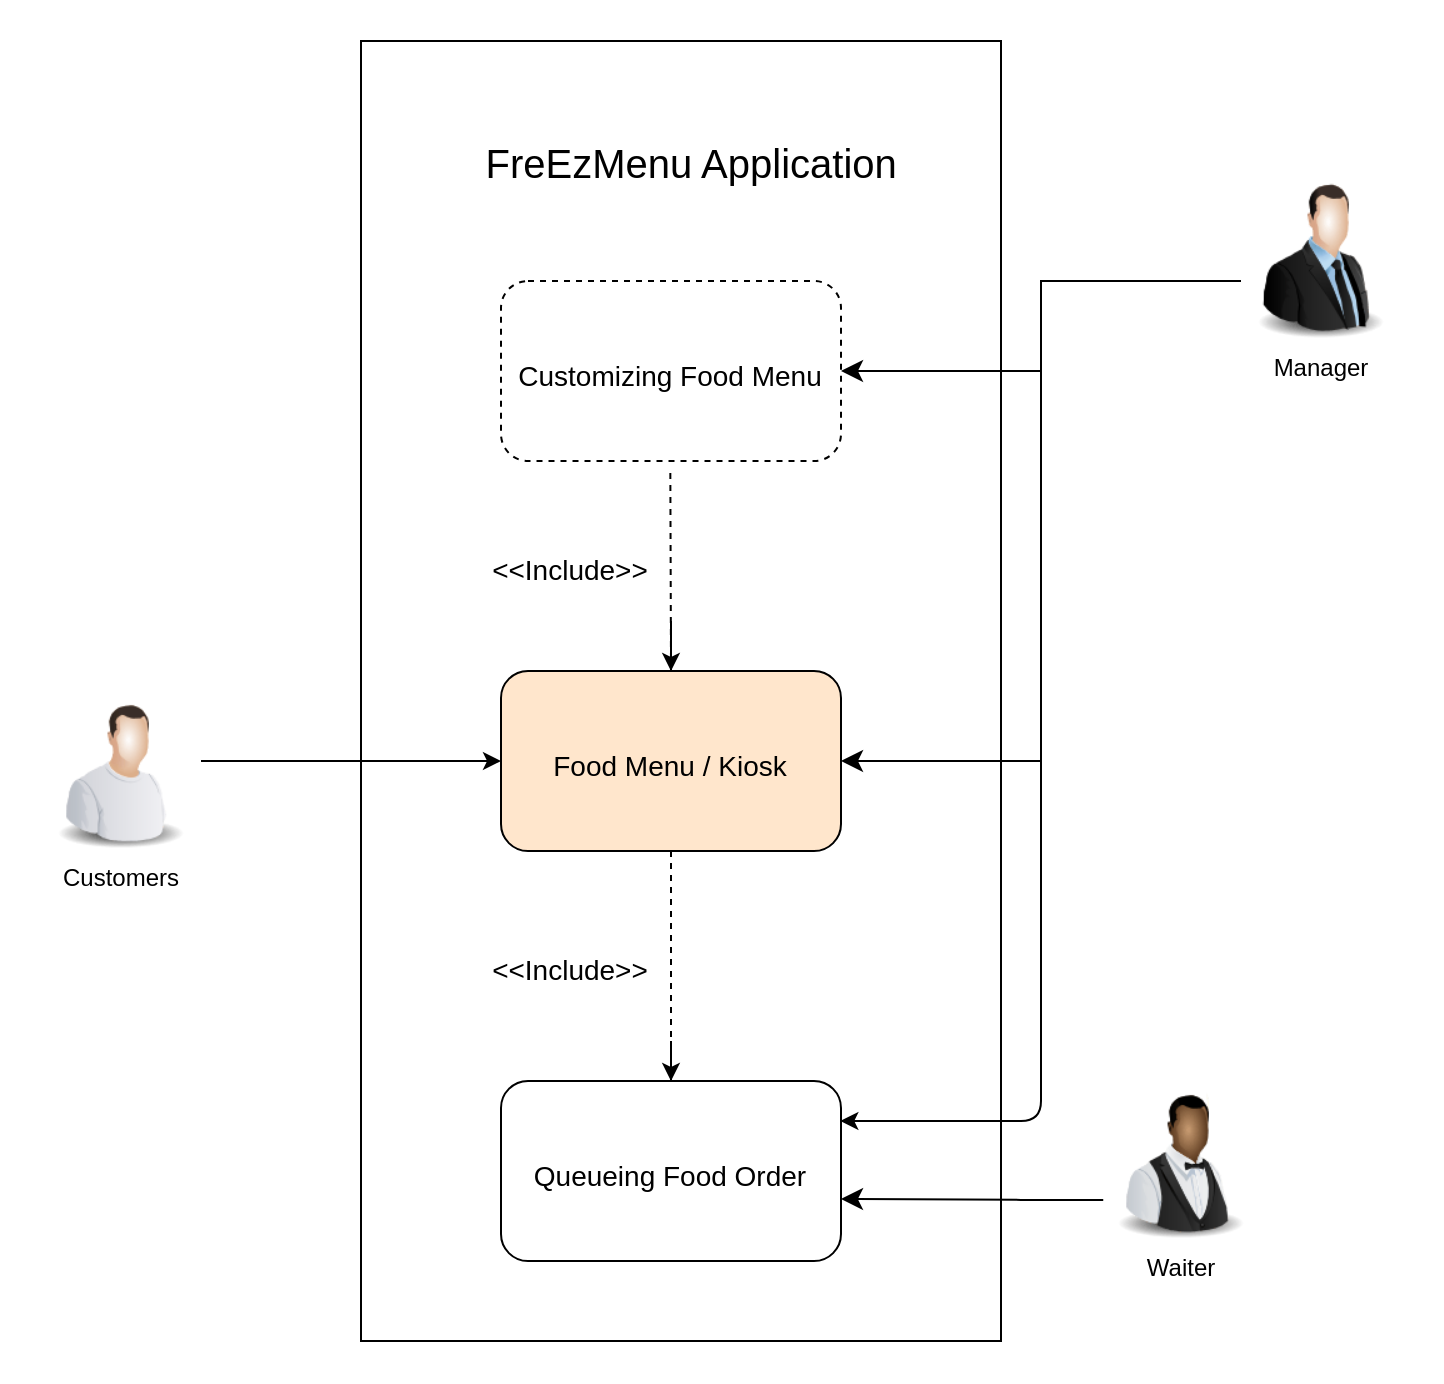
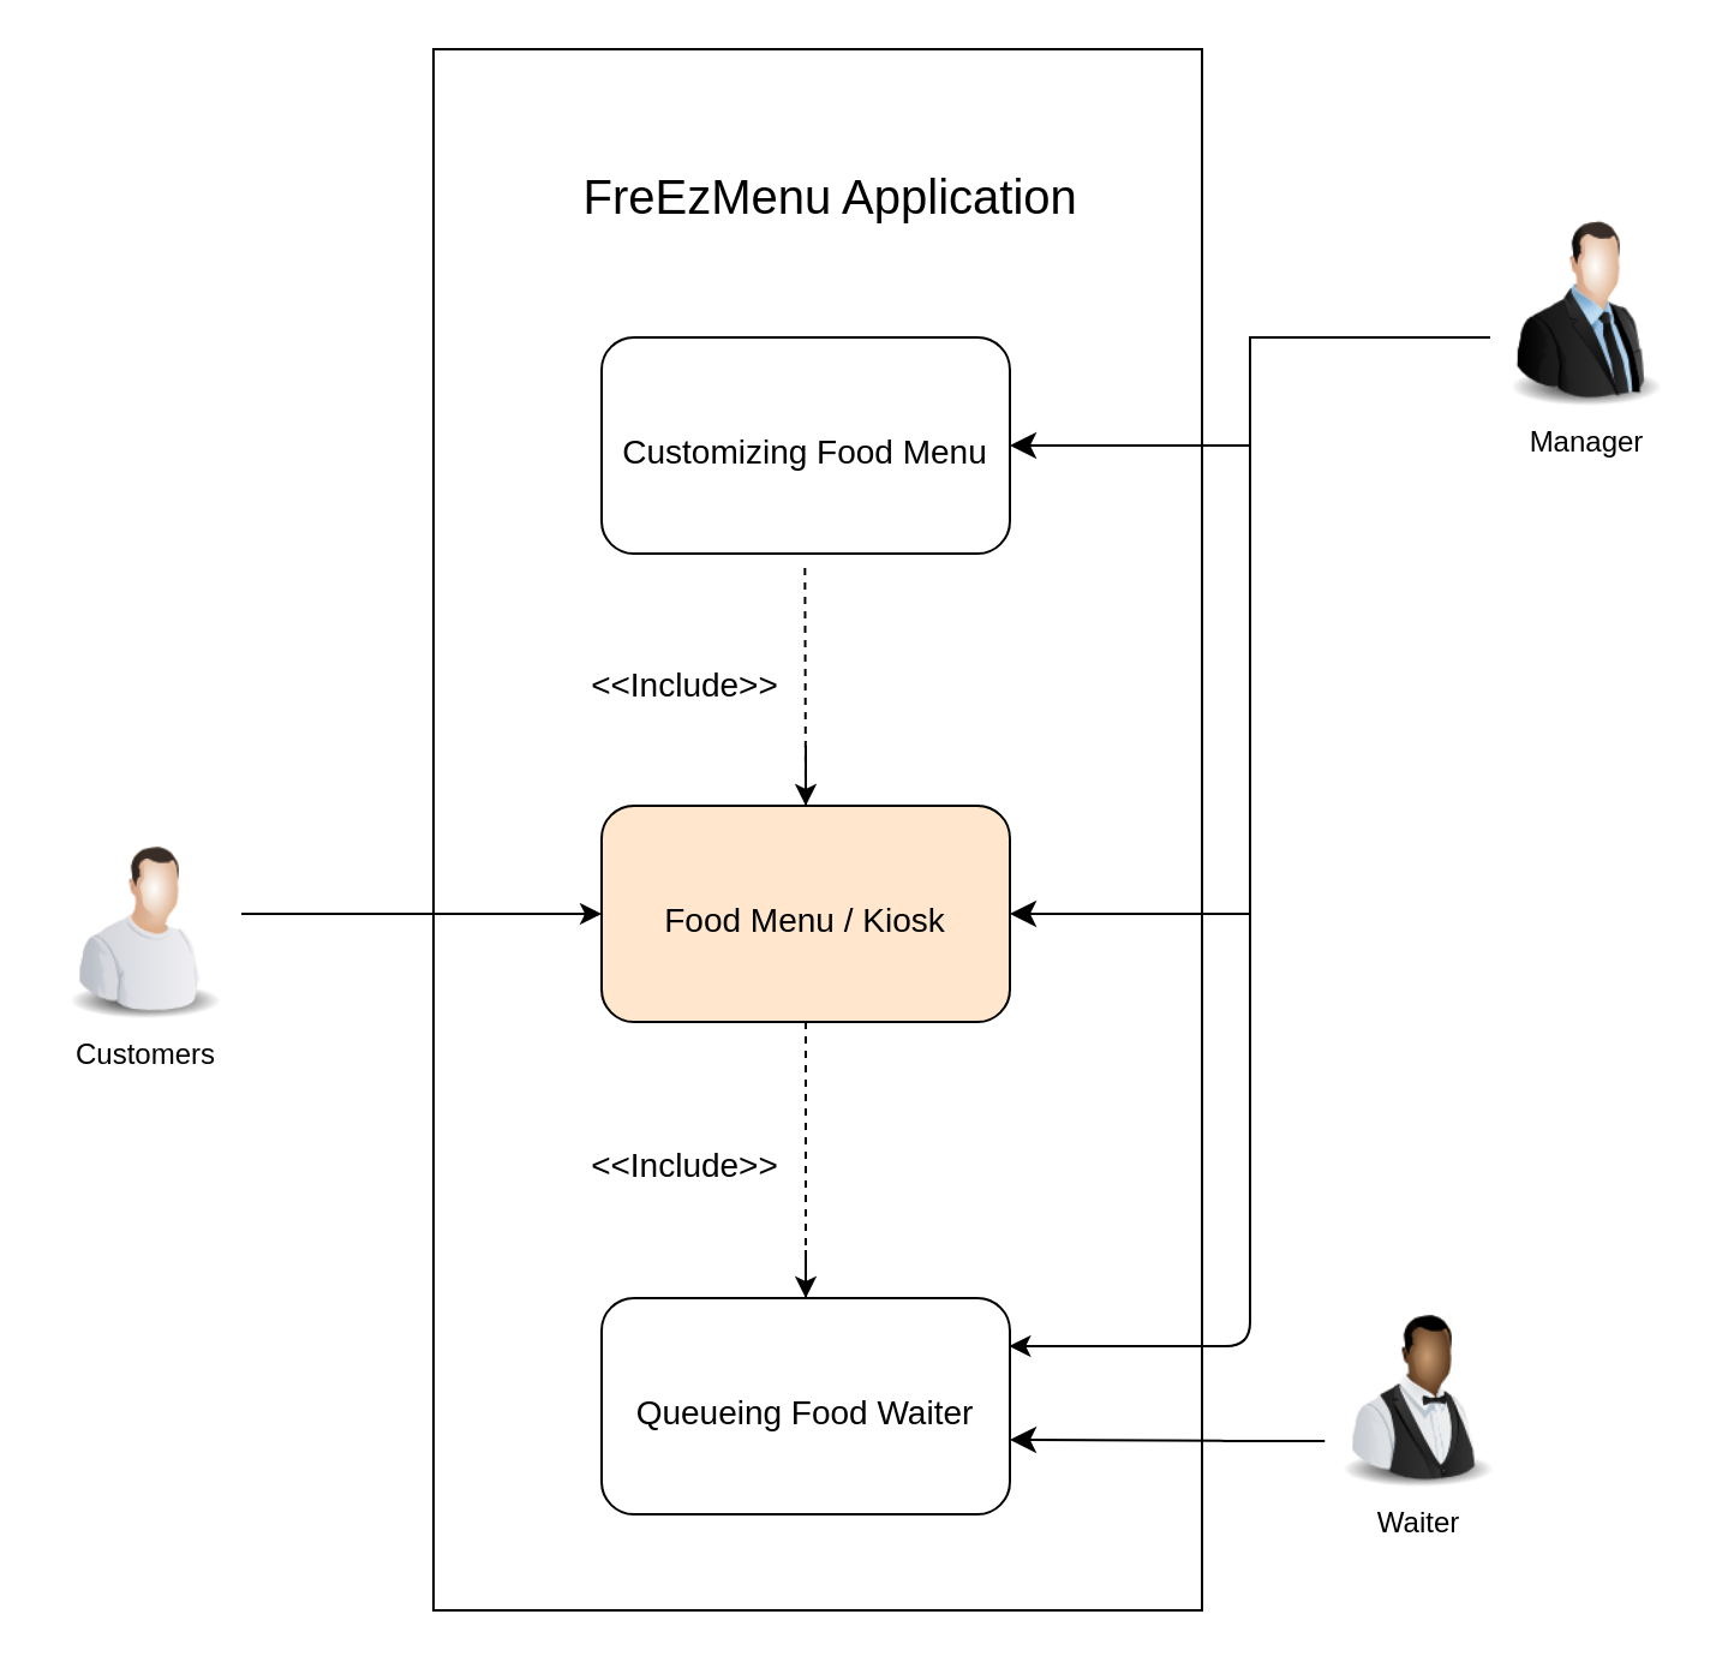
  <mxCell id="0" />
  <mxCell id="1" parent="0" />
  <mxCell id="2" value="&lt;p style=&quot;line-height: 120%; font-size: 20px;&quot;&gt;&amp;nbsp; FreEzMenu Application&lt;/p&gt;&lt;p style=&quot;line-height: 120%; font-size: 20px;&quot;&gt;&lt;br&gt;&lt;/p&gt;&lt;p style=&quot;line-height: 120%; font-size: 20px;&quot;&gt;&lt;br&gt;&lt;/p&gt;&lt;p style=&quot;line-height: 120%; font-size: 20px;&quot;&gt;&lt;br&gt;&lt;/p&gt;&lt;p style=&quot;line-height: 120%; font-size: 20px;&quot;&gt;&lt;br&gt;&lt;/p&gt;&lt;p style=&quot;line-height: 120%; font-size: 20px;&quot;&gt;&lt;br&gt;&lt;/p&gt;&lt;p style=&quot;line-height: 120%; font-size: 20px;&quot;&gt;&lt;br&gt;&lt;/p&gt;&lt;p style=&quot;line-height: 120%; font-size: 20px;&quot;&gt;&lt;br&gt;&lt;/p&gt;&lt;p style=&quot;line-height: 120%; font-size: 20px;&quot;&gt;&lt;br&gt;&lt;/p&gt;&lt;p style=&quot;line-height: 120%; font-size: 20px;&quot;&gt;&lt;br&gt;&lt;/p&gt;&lt;p style=&quot;line-height: 120%; font-size: 20px;&quot;&gt;&lt;br&gt;&lt;/p&gt;&lt;p style=&quot;line-height: 120%; font-size: 20px;&quot;&gt;&lt;br&gt;&lt;/p&gt;&lt;p style=&quot;line-height: 120%; font-size: 20px;&quot;&gt;&lt;br&gt;&lt;/p&gt;" style="rounded=0;whiteSpace=wrap;html=1;align=center;" parent="1" vertex="1"><mxGeometry x="180" y="20" width="320" height="650" as="geometry" /></mxCell>
  <mxCell id="3" value="&lt;span style=&quot;font-size: 14px;&quot;&gt;Food Menu / Kiosk&lt;/span&gt;" style="rounded=1;whiteSpace=wrap;html=1;fontSize=20;fillColor=#ffe6cc;" parent="1" vertex="1"><mxGeometry x="250" y="335" width="170" height="90" as="geometry" /></mxCell>
- <mxCell id="4" value="&lt;span style=&quot;font-size: 14px;&quot;&gt;Customizing Food Menu&lt;/span&gt;" style="rounded=1;whiteSpace=wrap;html=1;fontSize=20;dashed=1;" parent="1" vertex="1"><mxGeometry x="250" y="140" width="170" height="90" as="geometry" /></mxCell>
- <mxCell id="5" value="&lt;span style=&quot;font-size: 14px;&quot;&gt;Queueing Food Order&lt;/span&gt;" style="rounded=1;whiteSpace=wrap;html=1;fontSize=20;" parent="1" vertex="1"><mxGeometry x="250" y="540" width="170" height="90" as="geometry" /></mxCell>
+ <mxCell id="4" value="&lt;span style=&quot;font-size: 14px;&quot;&gt;Customizing Food Menu&lt;/span&gt;" style="rounded=1;whiteSpace=wrap;html=1;fontSize=20;" parent="1" vertex="1"><mxGeometry x="250" y="140" width="170" height="90" as="geometry" /></mxCell>
+ <mxCell id="5" value="&lt;span style=&quot;font-size: 14px;&quot;&gt;Queueing Food Waiter&lt;/span&gt;" style="rounded=1;whiteSpace=wrap;html=1;fontSize=20;" parent="1" vertex="1"><mxGeometry x="250" y="540" width="170" height="90" as="geometry" /></mxCell>
  <mxCell id="6" value="" style="endArrow=classic;html=1;fontSize=14;" parent="1" target="3" edge="1"><mxGeometry width="50" height="50" relative="1" as="geometry"><mxPoint x="100" y="380" as="sourcePoint" /><mxPoint x="195" y="320" as="targetPoint" /></mxGeometry></mxCell>
  <mxCell id="7" value="" style="edgeStyle=elbowEdgeStyle;elbow=horizontal;endArrow=classic;html=1;curved=0;rounded=0;endSize=8;startSize=8;fontSize=14;entryX=1;entryY=0.5;entryDx=0;entryDy=0;" parent="1" target="4" edge="1"><mxGeometry width="50" height="50" relative="1" as="geometry"><mxPoint x="620" y="140" as="sourcePoint" /><mxPoint x="215" y="360" as="targetPoint" /></mxGeometry></mxCell>
  <mxCell id="8" value="" style="edgeStyle=elbowEdgeStyle;elbow=horizontal;endArrow=classic;html=1;curved=0;rounded=0;endSize=8;startSize=8;fontSize=14;entryX=1;entryY=0.5;entryDx=0;entryDy=0;exitX=0.014;exitY=0.743;exitDx=0;exitDy=0;exitPerimeter=0;" parent="1" source="18" edge="1"><mxGeometry width="50" height="50" relative="1" as="geometry"><mxPoint x="590" y="600" as="sourcePoint" /><mxPoint x="420" y="599" as="targetPoint" /><Array as="points"><mxPoint x="510" y="590" /></Array></mxGeometry></mxCell>
  <mxCell id="9" value="" style="endArrow=none;dashed=1;html=1;fontSize=14;exitX=0.5;exitY=0;exitDx=0;exitDy=0;entryX=0.498;entryY=1.034;entryDx=0;entryDy=0;entryPerimeter=0;" parent="1" source="3" target="4" edge="1"><mxGeometry width="50" height="50" relative="1" as="geometry"><mxPoint x="130" y="450" as="sourcePoint" /><mxPoint x="180" y="400" as="targetPoint" /><Array as="points" /></mxGeometry></mxCell>
  <mxCell id="10" value="" style="endArrow=classic;html=1;fontSize=14;entryX=0.5;entryY=0;entryDx=0;entryDy=0;" parent="1" target="3" edge="1"><mxGeometry width="50" height="50" relative="1" as="geometry"><mxPoint x="335" y="310" as="sourcePoint" /><mxPoint x="0" y="330" as="targetPoint" /></mxGeometry></mxCell>
  <mxCell id="11" value="&amp;lt;&amp;lt;Include&amp;gt;&amp;gt;" style="text;html=1;strokeColor=none;fillColor=none;align=center;verticalAlign=middle;whiteSpace=wrap;rounded=0;fontSize=14;" parent="1" vertex="1"><mxGeometry x="240" y="270" width="90" height="30" as="geometry" /></mxCell>
  <mxCell id="12" value="" style="edgeStyle=segmentEdgeStyle;endArrow=classic;html=1;curved=0;rounded=0;endSize=8;startSize=8;fontSize=14;entryX=1;entryY=0.5;entryDx=0;entryDy=0;" parent="1" target="3" edge="1"><mxGeometry width="50" height="50" relative="1" as="geometry"><mxPoint x="620" y="140" as="sourcePoint" /><mxPoint x="270" y="330" as="targetPoint" /><Array as="points"><mxPoint x="520" y="140" /><mxPoint x="520" y="380" /></Array></mxGeometry></mxCell>
  <mxCell id="13" value="" style="endArrow=none;dashed=1;html=1;fontSize=14;exitX=0.5;exitY=1;exitDx=0;exitDy=0;" parent="1" source="3" target="5" edge="1"><mxGeometry width="50" height="50" relative="1" as="geometry"><mxPoint x="5" y="345" as="sourcePoint" /><mxPoint x="260" y="195" as="targetPoint" /><Array as="points" /></mxGeometry></mxCell>
  <mxCell id="14" value="" style="endArrow=classic;html=1;fontSize=14;" parent="1" edge="1"><mxGeometry width="50" height="50" relative="1" as="geometry"><mxPoint x="335" y="520" as="sourcePoint" /><mxPoint x="335" y="540" as="targetPoint" /></mxGeometry></mxCell>
  <mxCell id="15" value="&amp;lt;&amp;lt;Include&amp;gt;&amp;gt;" style="text;html=1;strokeColor=none;fillColor=none;align=center;verticalAlign=middle;whiteSpace=wrap;rounded=0;fontSize=14;" parent="1" vertex="1"><mxGeometry x="240" y="470" width="90" height="30" as="geometry" /></mxCell>
  <mxCell id="16" value="" style="endArrow=classic;html=1;fontSize=14;entryX=0.998;entryY=0.222;entryDx=0;entryDy=0;entryPerimeter=0;" parent="1" target="5" edge="1"><mxGeometry width="50" height="50" relative="1" as="geometry"><mxPoint x="520" y="380" as="sourcePoint" /><mxPoint x="260" y="370" as="targetPoint" /><Array as="points"><mxPoint x="520" y="560" /></Array></mxGeometry></mxCell>
  <mxCell id="17" value="Manager" style="image;html=1;image=img/lib/clip_art/people/Suit_Man_128x128.png" vertex="1" parent="1"><mxGeometry x="620" y="90" width="80" height="80" as="geometry" /></mxCell>
  <mxCell id="18" value="Waiter" style="image;html=1;image=img/lib/clip_art/people/Waiter_Black_128x128.png" vertex="1" parent="1"><mxGeometry x="550" y="540" width="80" height="80" as="geometry" /></mxCell>
  <mxCell id="19" value="Customers" style="image;html=1;image=img/lib/clip_art/people/Worker_Man_128x128.png" vertex="1" parent="1"><mxGeometry x="20" y="345" width="80" height="80" as="geometry" /></mxCell>
